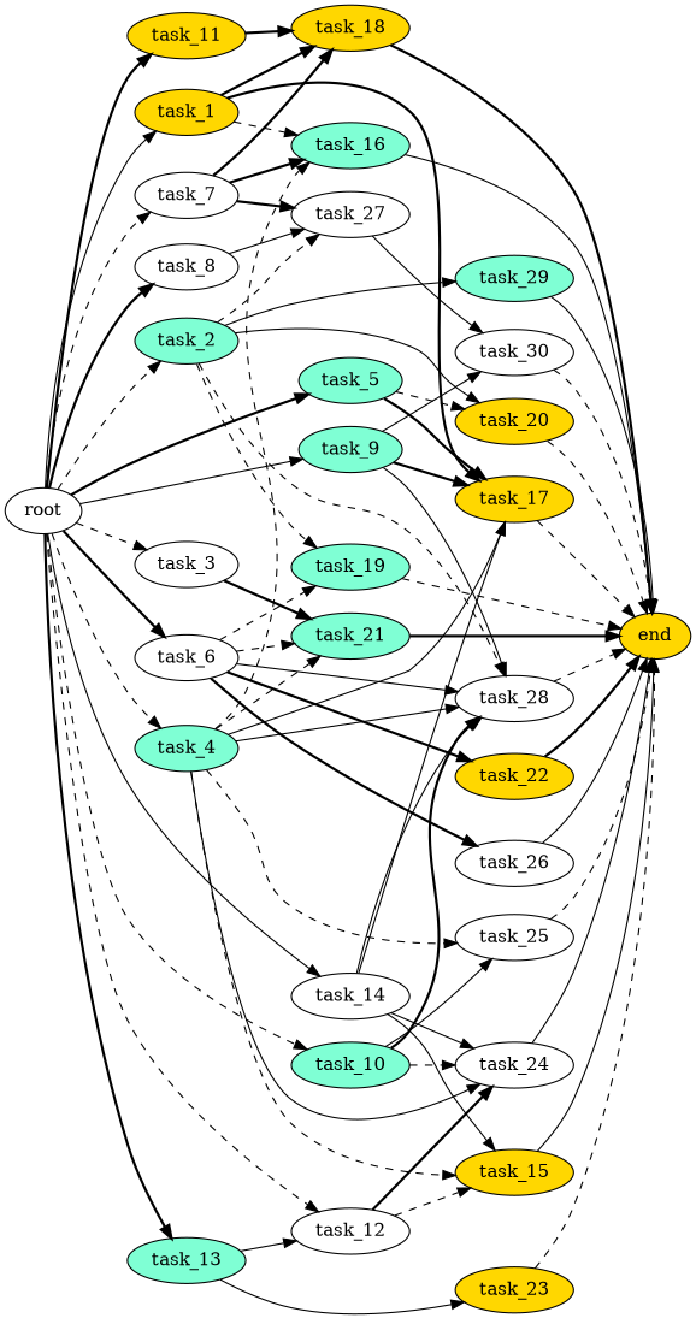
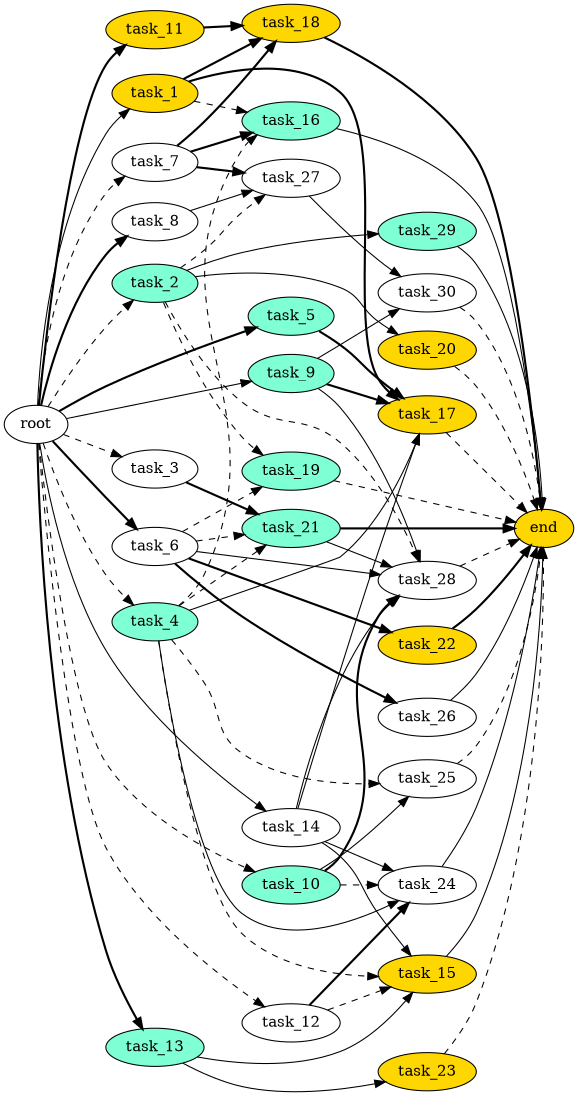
  digraph {
    rankdir=LR
    node [fillcolor=white style=filled]
    edge [style=dashed]
    task_1 [fillcolor=gold]
    root
    task_2 [fillcolor=aquamarine]
    task_3
    task_4 [fillcolor=aquamarine]
    task_5 [fillcolor=aquamarine]
    task_6
    task_7
    task_8
    task_9 [fillcolor=aquamarine]
    task_10 [fillcolor=aquamarine]
    task_11 [fillcolor=gold]
    task_12
    task_13 [fillcolor=aquamarine]
    task_14
    task_16 [fillcolor=aquamarine]
    task_17 [fillcolor=gold]
    task_18 [fillcolor=gold]
    task_19 [fillcolor=aquamarine]
    task_20 [fillcolor=gold]
    task_27
    task_28
    task_29 [fillcolor=aquamarine]
    task_21 [fillcolor=aquamarine]
    task_15 [fillcolor=gold]
    task_24
    task_25
    task_22 [fillcolor=gold]
    task_26
    task_30
    task_23 [fillcolor=gold]
    end [fillcolor=gold]
    task_1 -> task_16
    task_1 -> task_17 [style=bold]
    task_1 -> task_18 [style=bold]
    root -> task_1 [style=solid]
    root -> task_2
    root -> task_3
    root -> task_4
    root -> task_5 [style=bold]
    root -> task_6 [style=bold]
    root -> task_7
    root -> task_8 [style=bold]
    root -> task_9 [style=solid]
    root -> task_10
    root -> task_11 [style=bold]
    root -> task_12
    root -> task_13 [style=bold]
    root -> task_14 [style=solid]
    task_2 -> task_19
    task_2 -> task_20 [style=solid]
    task_2 -> task_27
    task_2 -> task_28
    task_2 -> task_29 [style=solid]
    task_3 -> task_21 [style=bold]
    task_4 -> task_16
    task_4 -> task_17 [style=solid]
-   task_4 -> task_28 [style=solid]
+   task_21 -> task_28 [style=solid]
    task_4 -> task_21
    task_4 -> task_15
    task_4 -> task_24 [style=solid]
    task_4 -> task_25
    task_5 -> task_17 [style=bold]
-   task_5 -> task_20
    task_6 -> task_19
    task_6 -> task_28 [style=solid]
    task_6 -> task_21
    task_6 -> task_22 [style=bold]
    task_6 -> task_26 [style=bold]
    task_7 -> task_16 [style=bold]
    task_7 -> task_18 [style=bold]
    task_7 -> task_27 [style=bold]
    task_8 -> task_27 [style=solid]
    task_9 -> task_17 [style=bold]
    task_9 -> task_28 [style=solid]
    task_9 -> task_30 [style=solid]
    task_10 -> task_28 [style=bold]
    task_10 -> task_24
    task_10 -> task_25 [style=solid]
    task_11 -> task_18 [style=bold]
    task_12 -> task_15
    task_12 -> task_24 [style=bold]
-   task_13 -> task_12 [style=solid]
+   task_13 -> task_15 [style=solid]
    task_13 -> task_23 [style=solid]
    task_14 -> task_17 [style=solid]
    task_14 -> task_28 [style=solid]
    task_14 -> task_15 [style=solid]
    task_14 -> task_24 [style=solid]
    task_16 -> end [style=solid]
    task_17 -> end
    task_18 -> end [style=bold]
    task_19 -> end
    task_20 -> end
    task_27 -> task_30 [style=solid]
    task_28 -> end
    task_29 -> end [style=solid]
    task_21 -> end [style=bold]
    task_15 -> end [style=solid]
    task_24 -> end [style=solid]
    task_25 -> end
    task_22 -> end [style=bold]
    task_26 -> end [style=solid]
    task_30 -> end
    task_23 -> end
  }
